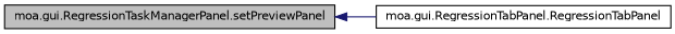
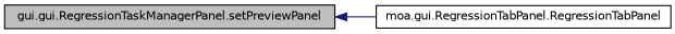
  digraph {
    rankdir=LR
    node [color=black fontname=Helvetica fontsize=10 shape=record style=filled]
-   n1 [fillcolor=grey75 fontcolor=black height=0.2 label="moa.gui.RegressionTaskManagerPanel.setPreviewPanel" width=0.4]
+   n1 [fillcolor=grey75 fontcolor=black height=0.2 label="gui.gui.RegressionTaskManagerPanel.setPreviewPanel" width=0.4]
    n2 [fillcolor=white height=0.2 label="moa.gui.RegressionTabPanel.RegressionTabPanel" width=0.4]
    n1 -> n2 [color=midnightblue dir=back fontname=Helvetica fontsize=10 labelfontname=Helvetica labelfontsize=10 style=solid]
  }
